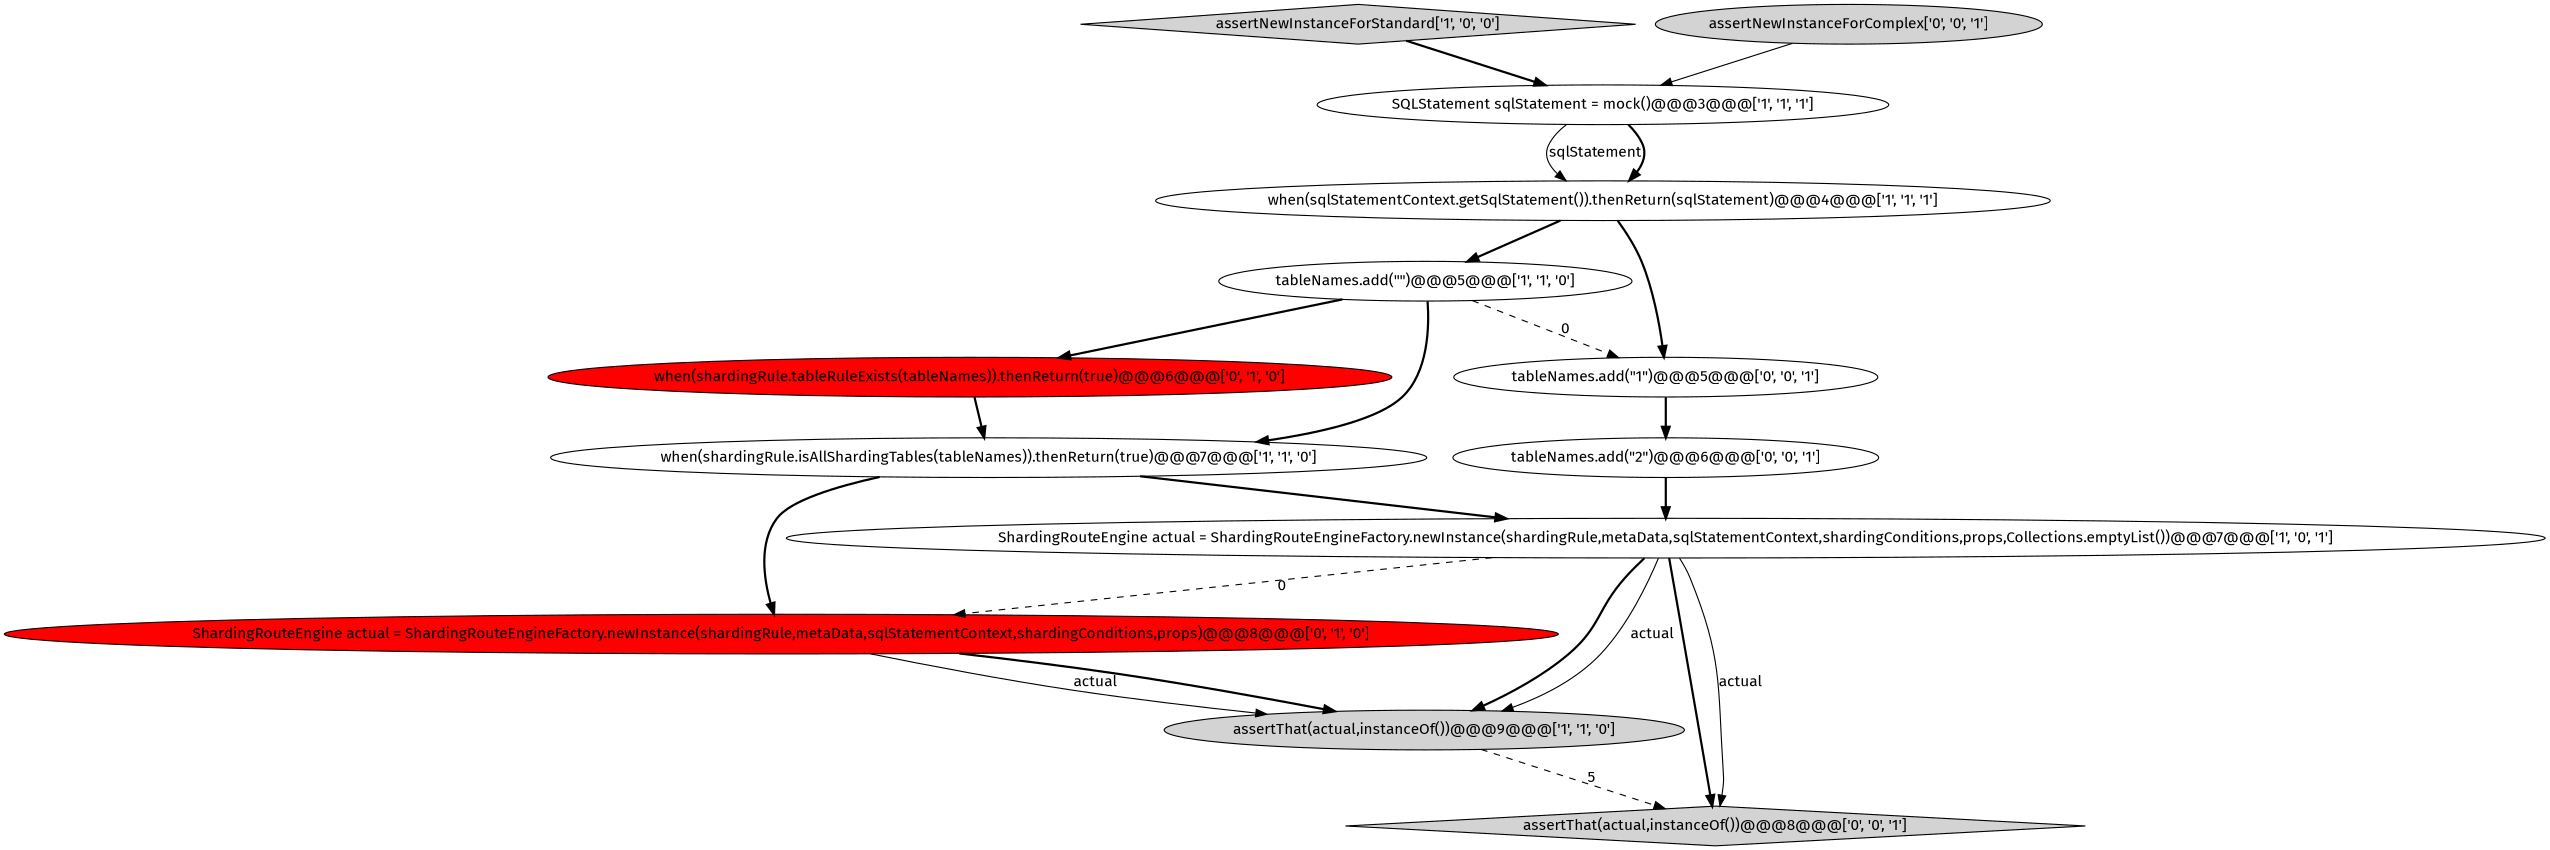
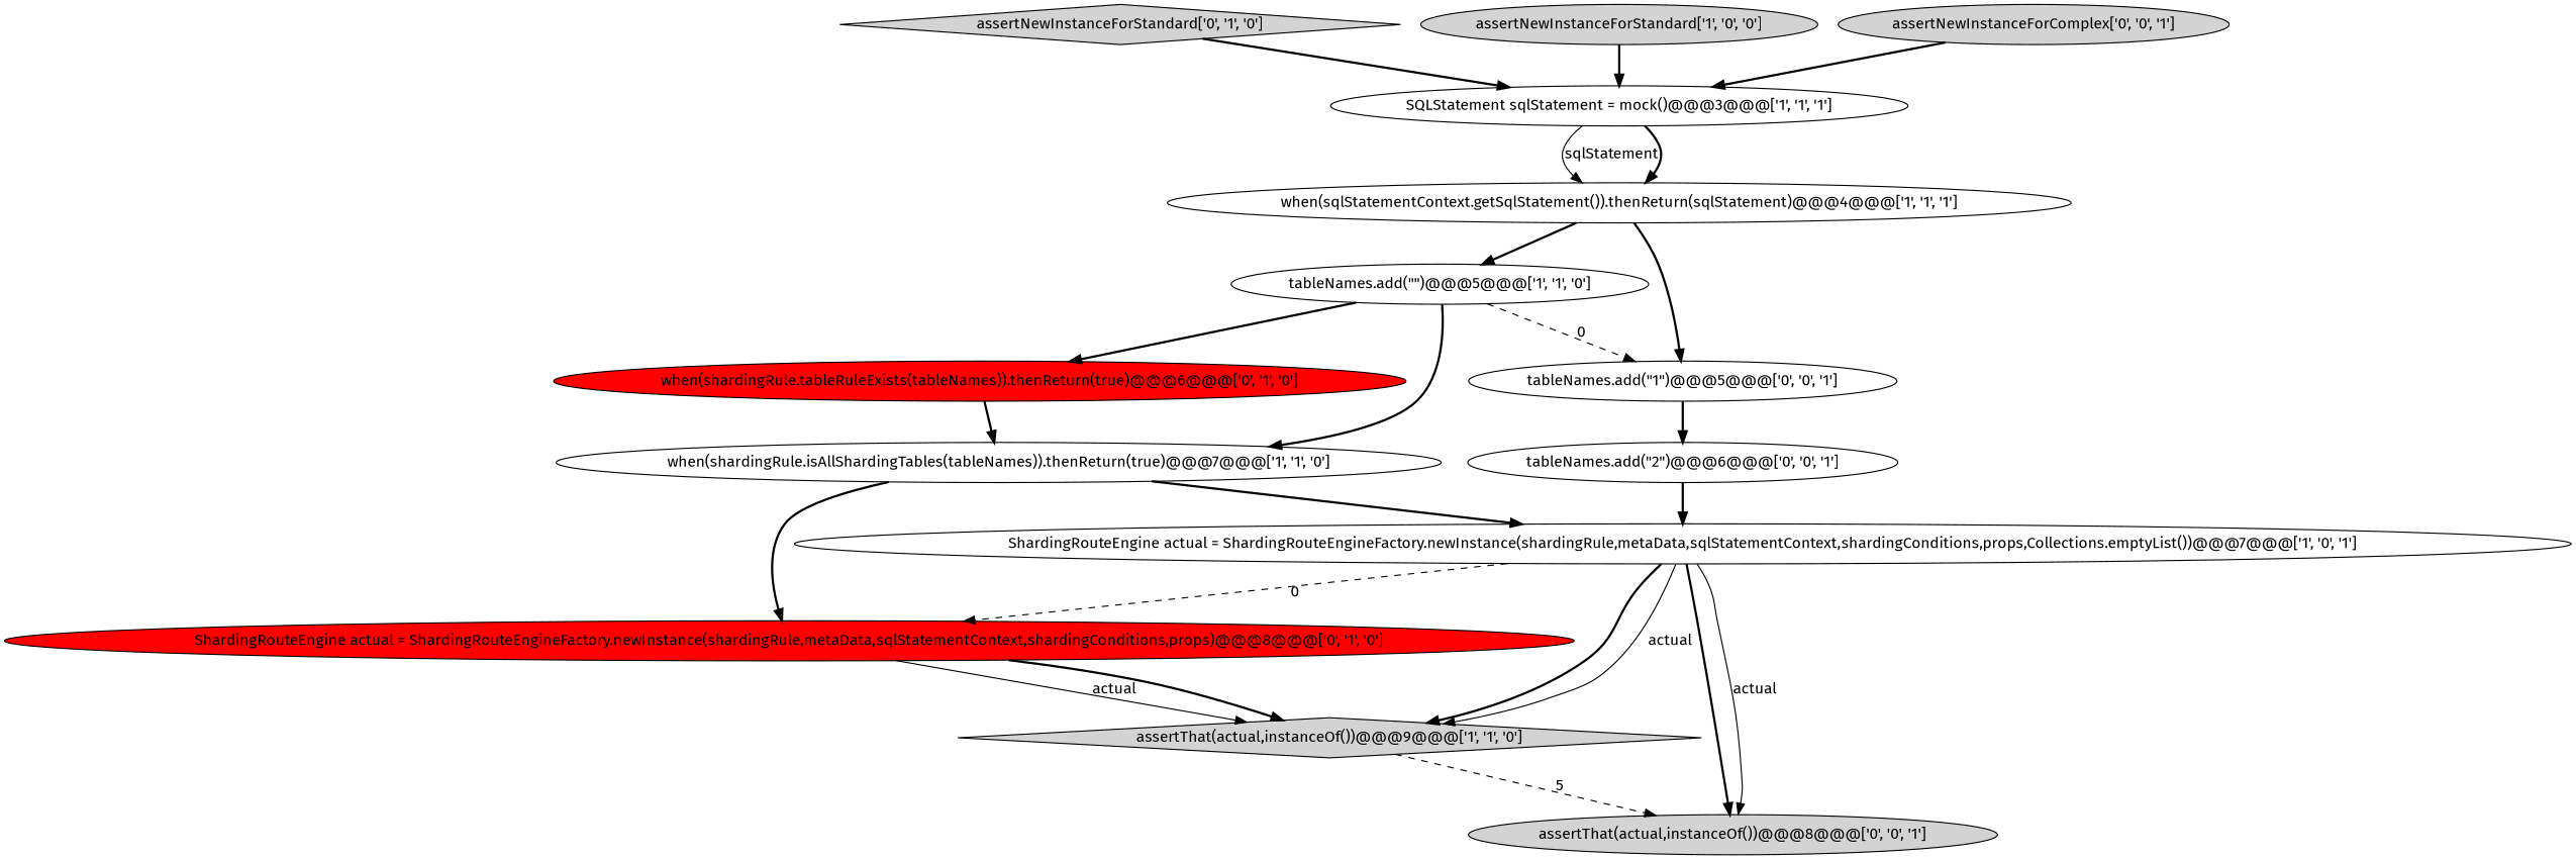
  digraph {
    fontname="Fira Sans"
    node [fillcolor=white fontname="Fira Sans" shape=ellipse style=filled]
    edge [fontname="Fira Sans" style=bold]
+   n1 [fillcolor=lightgray label="assertNewInstanceForStandard['0', '1', '0']" shape=diamond]
    n2 [label="SQLStatement sqlStatement = mock()@@@3@@@['1', '1', '1']"]
    n3 [label="when(sqlStatementContext.getSqlStatement()).thenReturn(sqlStatement)@@@4@@@['1', '1', '1']"]
    n4 [label="ShardingRouteEngine actual = ShardingRouteEngineFactory.newInstance(shardingRule,metaData,sqlStatementContext,shardingConditions,props,Collections.emptyList())@@@7@@@['1', '0', '1']"]
    n5 [fillcolor=red label="ShardingRouteEngine actual = ShardingRouteEngineFactory.newInstance(shardingRule,metaData,sqlStatementContext,shardingConditions,props)@@@8@@@['0', '1', '0']"]
-   n6 [fillcolor=lightgray label="assertThat(actual,instanceOf())@@@9@@@['1', '1', '0']"]
-   n7 [fillcolor=lightgray label="assertThat(actual,instanceOf())@@@8@@@['0', '0', '1']" shape=diamond]
+   n6 [fillcolor=lightgray label="assertThat(actual,instanceOf())@@@9@@@['1', '1', '0']" shape=diamond]
+   n7 [fillcolor=lightgray label="assertThat(actual,instanceOf())@@@8@@@['0', '0', '1']"]
    n8 [label="tableNames.add(\"\")@@@5@@@['1', '1', '0']"]
    n9 [label="when(shardingRule.isAllShardingTables(tableNames)).thenReturn(true)@@@7@@@['1', '1', '0']"]
    n10 [fillcolor=red label="when(shardingRule.tableRuleExists(tableNames)).thenReturn(true)@@@6@@@['0', '1', '0']"]
    n11 [label="tableNames.add(\"1\")@@@5@@@['0', '0', '1']"]
    n12 [label="tableNames.add(\"2\")@@@6@@@['0', '0', '1']"]
-   n13 [fillcolor=lightgray label="assertNewInstanceForStandard['1', '0', '0']" shape=diamond]
+   n13 [fillcolor=lightgray label="assertNewInstanceForStandard['1', '0', '0']"]
    n14 [fillcolor=lightgray label="assertNewInstanceForComplex['0', '0', '1']"]
+   n1 -> n2
    n2 -> n3 [label=sqlStatement style=solid]
    n2 -> n3
    n3 -> n8
    n3 -> n11
    n4 -> n5 [label=0 style=dashed]
    n4 -> n6
    n4 -> n6 [label=actual style=solid]
    n4 -> n7
    n4 -> n7 [label=actual style=solid]
    n5 -> n6 [label=actual style=solid]
    n5 -> n6
    n6 -> n7 [label=5 style=dashed]
    n8 -> n9
    n8 -> n10
    n8 -> n11 [label=0 style=dashed]
    n9 -> n4
    n9 -> n5
    n10 -> n9
    n11 -> n12
    n12 -> n4
    n13 -> n2
-   n14 -> n2 [style=solid]
+   n14 -> n2
  }
